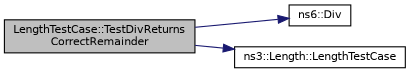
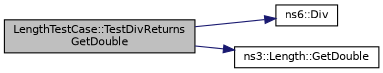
  digraph {
    rankdir=LR
    node [color=black fillcolor=white fontname=Helvetica fontsize=10 shape=record style=filled]
    edge [color=midnightblue fontname=Helvetica fontsize=10 labelfontname=Helvetica labelfontsize=10 style=solid]
-   n1 [fillcolor=grey75 fontcolor=black height=0.2 label="LengthTestCase::TestDivReturns\lCorrectRemainder" width=0.4]
+   n1 [fillcolor=grey75 fontcolor=black height=0.2 label="LengthTestCase::TestDivReturns\lGetDouble" width=0.4]
    n2 [height=0.2 label="ns6::Div" width=0.4]
-   n3 [height=0.2 label="ns3::Length::LengthTestCase" width=0.4]
+   n3 [height=0.2 label="ns3::Length::GetDouble" width=0.4]
    n1 -> n2
    n1 -> n3
  }
